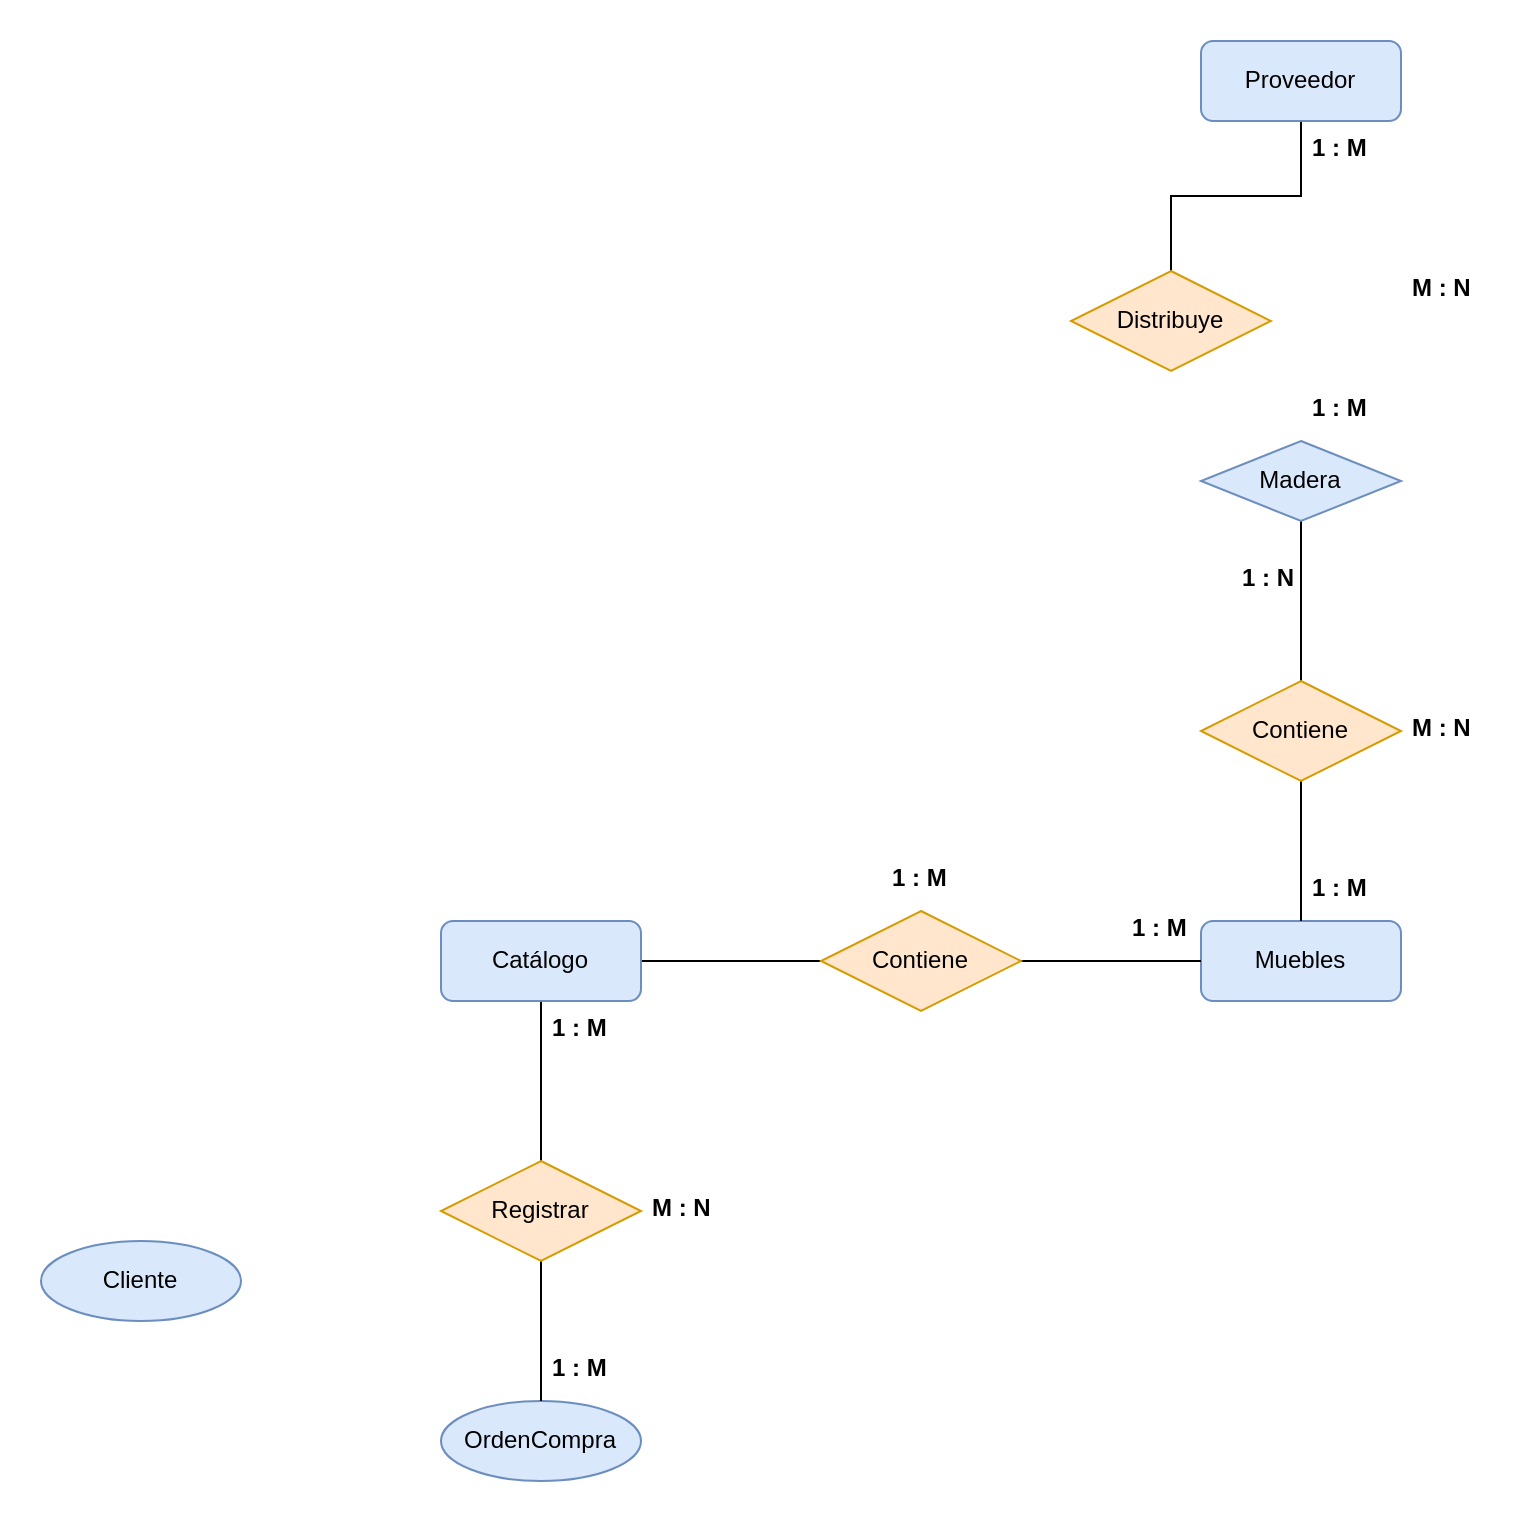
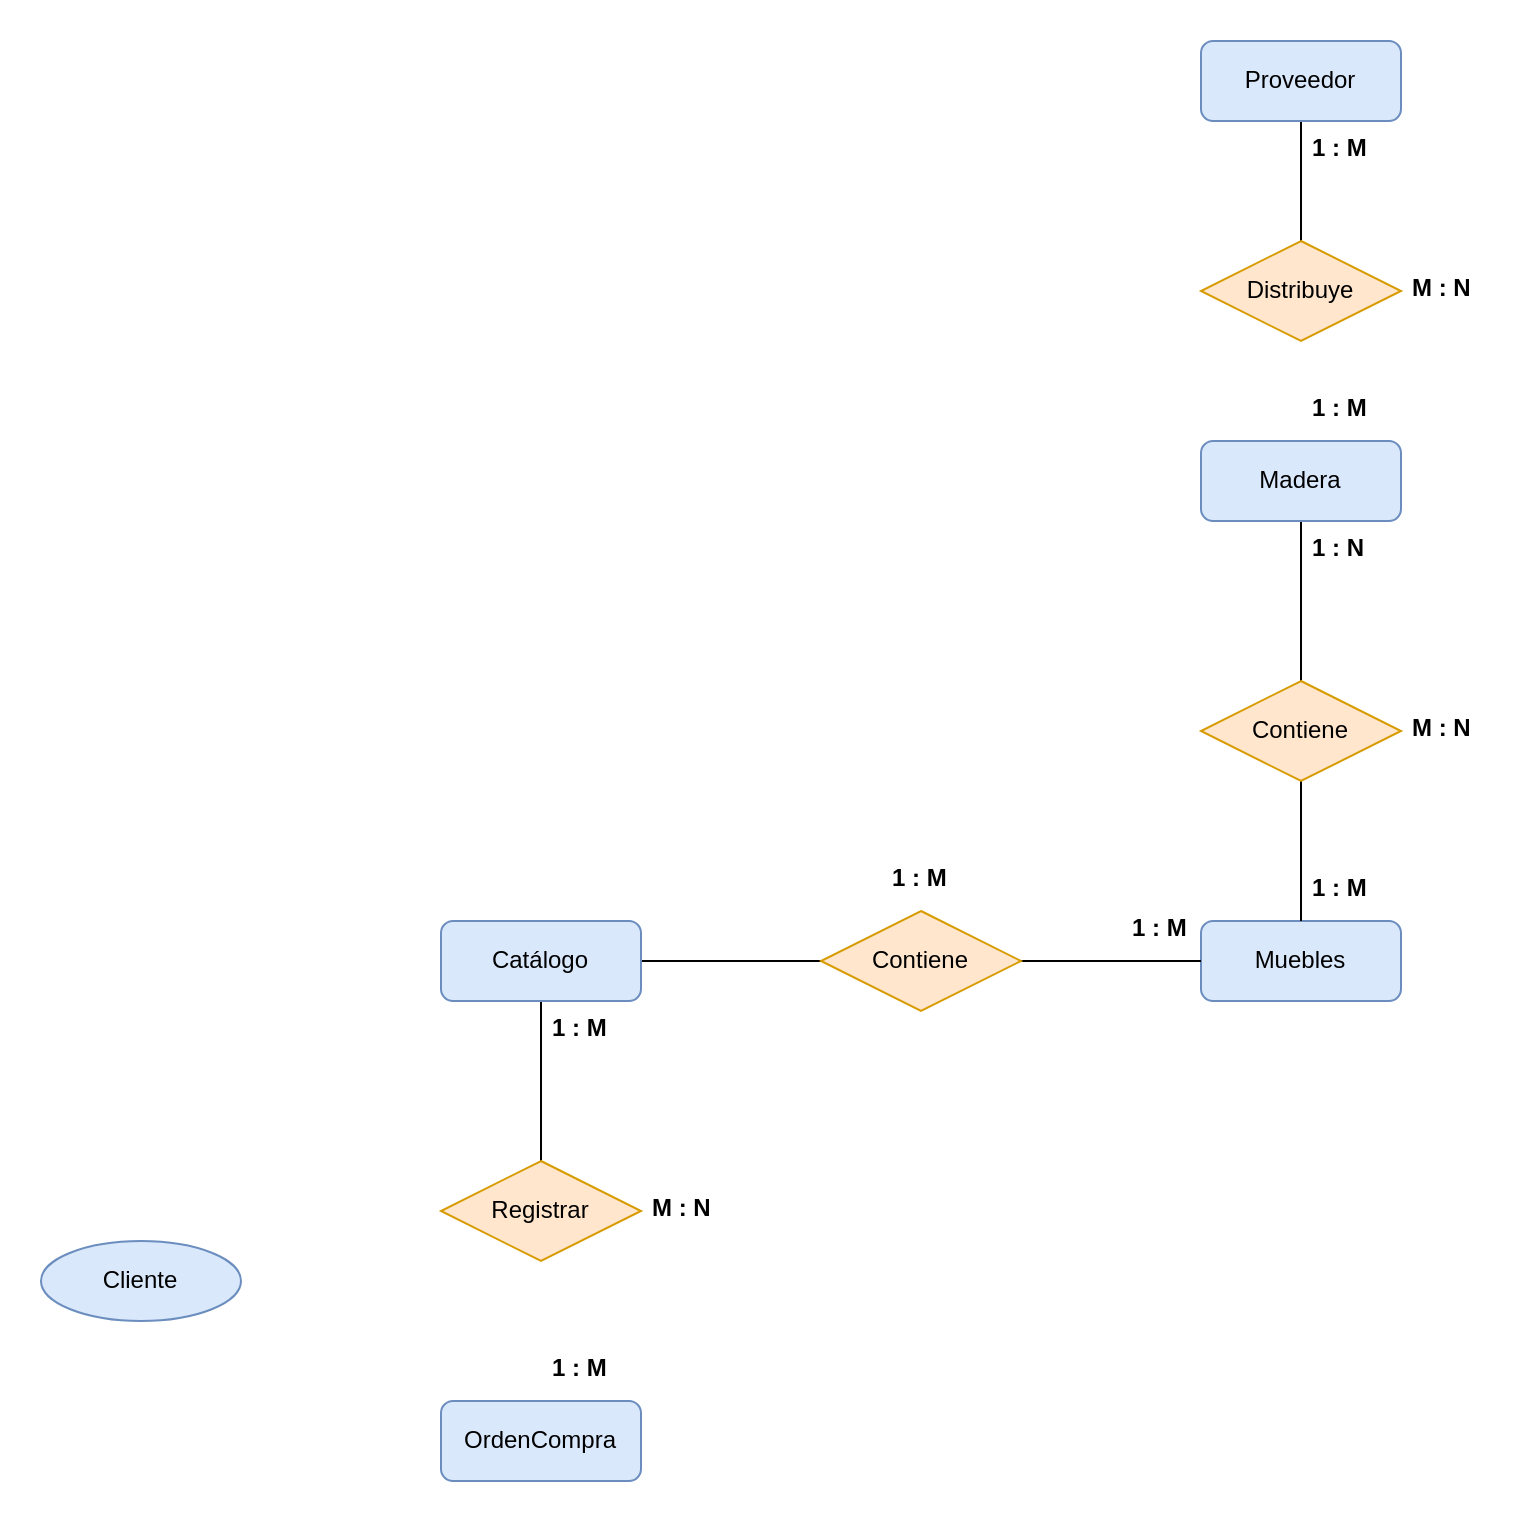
  <mxCell id="0" />
  <mxCell id="1" parent="0" />
  <mxCell id="2" value="Muebles" style="whiteSpace=wrap;html=1;align=center;fillColor=#dae8fc;strokeColor=#6c8ebf;rounded=1;" vertex="1" parent="1"><mxGeometry x="600" y="460" width="100" height="40" as="geometry" /></mxCell>
  <mxCell id="3" style="edgeStyle=orthogonalEdgeStyle;rounded=0;orthogonalLoop=1;jettySize=auto;html=1;entryX=0.5;entryY=0;entryDx=0;entryDy=0;endArrow=none;endFill=0;" edge="1" parent="1" source="4" target="11"><mxGeometry relative="1" as="geometry" /></mxCell>
- <mxCell id="4" value="Madera" style="rhombus;whiteSpace=wrap;html=1;align=center;fillColor=#dae8fc;strokeColor=#6c8ebf;" vertex="1" parent="1"><mxGeometry x="600" y="220" width="100" height="40" as="geometry" /></mxCell>
+ <mxCell id="4" value="Madera" style="whiteSpace=wrap;html=1;align=center;fillColor=#dae8fc;strokeColor=#6c8ebf;rounded=1;" vertex="1" parent="1"><mxGeometry x="600" y="220" width="100" height="40" as="geometry" /></mxCell>
  <mxCell id="5" value="Cliente" style="ellipse;whiteSpace=wrap;html=1;align=center;fillColor=#dae8fc;strokeColor=#6c8ebf;" vertex="1" parent="1"><mxGeometry y="620" width="100" height="40" as="geometry" x="20" /></mxCell>
- <mxCell id="6" value="OrdenCompra" style="ellipse;whiteSpace=wrap;html=1;align=center;fillColor=#dae8fc;strokeColor=#6c8ebf;" vertex="1" parent="1"><mxGeometry x="220" y="700" width="100" height="40" as="geometry" /></mxCell>
+ <mxCell id="6" value="OrdenCompra" style="whiteSpace=wrap;html=1;align=center;fillColor=#dae8fc;strokeColor=#6c8ebf;rounded=1;" vertex="1" parent="1"><mxGeometry x="220" y="700" width="100" height="40" as="geometry" /></mxCell>
  <mxCell id="7" style="edgeStyle=orthogonalEdgeStyle;rounded=0;orthogonalLoop=1;jettySize=auto;html=1;entryX=0;entryY=0.5;entryDx=0;entryDy=0;endArrow=none;endFill=0;" edge="1" parent="1" source="9" target="22"><mxGeometry relative="1" as="geometry" /></mxCell>
  <mxCell id="8" style="edgeStyle=orthogonalEdgeStyle;rounded=0;orthogonalLoop=1;jettySize=auto;html=1;entryX=0.5;entryY=0;entryDx=0;entryDy=0;endArrow=none;endFill=0;" edge="1" parent="1" source="9" target="26"><mxGeometry relative="1" as="geometry" /></mxCell>
  <mxCell id="9" value="Catálogo" style="whiteSpace=wrap;html=1;align=center;fillColor=#dae8fc;strokeColor=#6c8ebf;rounded=1;" vertex="1" parent="1"><mxGeometry x="220" y="460" width="100" height="40" as="geometry" /></mxCell>
  <mxCell id="10" style="edgeStyle=orthogonalEdgeStyle;rounded=0;orthogonalLoop=1;jettySize=auto;html=1;endArrow=none;endFill=0;" edge="1" parent="1" source="11" target="2"><mxGeometry relative="1" as="geometry" /></mxCell>
  <mxCell id="11" value="Contiene" style="shape=rhombus;perimeter=rhombusPerimeter;whiteSpace=wrap;html=1;align=center;fillColor=#ffe6cc;strokeColor=#d79b00;" vertex="1" parent="1"><mxGeometry x="600" y="340" width="100" height="50" as="geometry" /></mxCell>
  <mxCell id="12" value="M : N" style="text;strokeColor=none;fillColor=none;spacingLeft=4;spacingRight=4;overflow=hidden;rotatable=0;points=[[0,0.5],[1,0.5]];portConstraint=eastwest;fontSize=12;whiteSpace=wrap;html=1;fontStyle=1" vertex="1" parent="1"><mxGeometry x="700" y="350" width="40" height="30" as="geometry" /></mxCell>
- <mxCell id="13" value="1 : N" style="text;strokeColor=none;fillColor=none;spacingLeft=4;spacingRight=4;overflow=hidden;rotatable=0;points=[[0,0.5],[1,0.5]];portConstraint=eastwest;fontSize=12;whiteSpace=wrap;html=1;fontStyle=1" vertex="1" parent="1"><mxGeometry x="615" y="275" width="40" height="30" as="geometry" /></mxCell>
+ <mxCell id="13" value="1 : N" style="text;strokeColor=none;fillColor=none;spacingLeft=4;spacingRight=4;overflow=hidden;rotatable=0;points=[[0,0.5],[1,0.5]];portConstraint=eastwest;fontSize=12;whiteSpace=wrap;html=1;fontStyle=1" vertex="1" parent="1"><mxGeometry x="650" y="260" width="40" height="30" as="geometry" /></mxCell>
  <mxCell id="14" value="1 : M" style="text;strokeColor=none;fillColor=none;spacingLeft=4;spacingRight=4;overflow=hidden;rotatable=0;points=[[0,0.5],[1,0.5]];portConstraint=eastwest;fontSize=12;whiteSpace=wrap;html=1;fontStyle=1" vertex="1" parent="1"><mxGeometry x="650" y="430" width="40" height="30" as="geometry" /></mxCell>
  <mxCell id="15" style="edgeStyle=orthogonalEdgeStyle;rounded=0;orthogonalLoop=1;jettySize=auto;html=1;entryX=0.5;entryY=0;entryDx=0;entryDy=0;endArrow=none;endFill=0;" edge="1" parent="1" source="16" target="17"><mxGeometry relative="1" as="geometry" /></mxCell>
  <mxCell id="16" value="Proveedor" style="whiteSpace=wrap;html=1;align=center;fillColor=#dae8fc;strokeColor=#6c8ebf;rounded=1;" vertex="1" parent="1"><mxGeometry x="600" y="20" width="100" height="40" as="geometry" /></mxCell>
- <mxCell id="17" value="Distribuye" style="shape=rhombus;perimeter=rhombusPerimeter;whiteSpace=wrap;html=1;align=center;fillColor=#ffe6cc;strokeColor=#d79b00;" vertex="1" parent="1"><mxGeometry x="535" y="135" width="100" height="50" as="geometry" /></mxCell>
+ <mxCell id="17" value="Distribuye" style="shape=rhombus;perimeter=rhombusPerimeter;whiteSpace=wrap;html=1;align=center;fillColor=#ffe6cc;strokeColor=#d79b00;" vertex="1" parent="1"><mxGeometry x="600" y="120" width="100" height="50" as="geometry" /></mxCell>
  <mxCell id="18" value="M : N" style="text;strokeColor=none;fillColor=none;spacingLeft=4;spacingRight=4;overflow=hidden;rotatable=0;points=[[0,0.5],[1,0.5]];portConstraint=eastwest;fontSize=12;whiteSpace=wrap;html=1;fontStyle=1" vertex="1" parent="1"><mxGeometry x="700" y="130" width="40" height="30" as="geometry" /></mxCell>
  <mxCell id="19" value="1 : M" style="text;strokeColor=none;fillColor=none;spacingLeft=4;spacingRight=4;overflow=hidden;rotatable=0;points=[[0,0.5],[1,0.5]];portConstraint=eastwest;fontSize=12;whiteSpace=wrap;html=1;fontStyle=1" vertex="1" parent="1"><mxGeometry x="650" y="60" width="40" height="30" as="geometry" /></mxCell>
  <mxCell id="20" value="1 : M" style="text;strokeColor=none;fillColor=none;spacingLeft=4;spacingRight=4;overflow=hidden;rotatable=0;points=[[0,0.5],[1,0.5]];portConstraint=eastwest;fontSize=12;whiteSpace=wrap;html=1;fontStyle=1" vertex="1" parent="1"><mxGeometry x="650" y="190" width="40" height="30" as="geometry" /></mxCell>
  <mxCell id="21" style="edgeStyle=orthogonalEdgeStyle;rounded=0;orthogonalLoop=1;jettySize=auto;html=1;entryX=0;entryY=0.5;entryDx=0;entryDy=0;endArrow=none;endFill=0;" edge="1" parent="1" source="22" target="2"><mxGeometry relative="1" as="geometry" /></mxCell>
  <mxCell id="22" value="Contiene" style="shape=rhombus;perimeter=rhombusPerimeter;whiteSpace=wrap;html=1;align=center;fillColor=#ffe6cc;strokeColor=#d79b00;" vertex="1" parent="1"><mxGeometry x="410" y="455" width="100" height="50" as="geometry" /></mxCell>
  <mxCell id="23" value="1 : M" style="text;strokeColor=none;fillColor=none;spacingLeft=4;spacingRight=4;overflow=hidden;rotatable=0;points=[[0,0.5],[1,0.5]];portConstraint=eastwest;fontSize=12;whiteSpace=wrap;html=1;fontStyle=1" vertex="1" parent="1"><mxGeometry x="440" y="425" width="40" height="30" as="geometry" /></mxCell>
  <mxCell id="24" value="1 : M" style="text;strokeColor=none;fillColor=none;spacingLeft=4;spacingRight=4;overflow=hidden;rotatable=0;points=[[0,0.5],[1,0.5]];portConstraint=eastwest;fontSize=12;whiteSpace=wrap;html=1;fontStyle=1" vertex="1" parent="1"><mxGeometry x="560" y="450" width="40" height="30" as="geometry" /></mxCell>
- <mxCell id="25" style="edgeStyle=orthogonalEdgeStyle;rounded=0;orthogonalLoop=1;jettySize=auto;html=1;entryX=0.5;entryY=0;entryDx=0;entryDy=0;endArrow=none;endFill=0;" edge="1" parent="1" source="26" target="6"><mxGeometry relative="1" as="geometry" /></mxCell>
  <mxCell id="26" value="Registrar" style="shape=rhombus;perimeter=rhombusPerimeter;whiteSpace=wrap;html=1;align=center;fillColor=#ffe6cc;strokeColor=#d79b00;" vertex="1" parent="1"><mxGeometry x="220" y="580" width="100" height="50" as="geometry" /></mxCell>
  <mxCell id="27" value="M : N" style="text;strokeColor=none;fillColor=none;spacingLeft=4;spacingRight=4;overflow=hidden;rotatable=0;points=[[0,0.5],[1,0.5]];portConstraint=eastwest;fontSize=12;whiteSpace=wrap;html=1;fontStyle=1" vertex="1" parent="1"><mxGeometry x="320" y="590" width="40" height="30" as="geometry" /></mxCell>
  <mxCell id="28" value="1 : M" style="text;strokeColor=none;fillColor=none;spacingLeft=4;spacingRight=4;overflow=hidden;rotatable=0;points=[[0,0.5],[1,0.5]];portConstraint=eastwest;fontSize=12;whiteSpace=wrap;html=1;fontStyle=1" vertex="1" parent="1"><mxGeometry x="270" y="670" width="40" height="30" as="geometry" /></mxCell>
  <mxCell id="29" value="1 : M" style="text;strokeColor=none;fillColor=none;spacingLeft=4;spacingRight=4;overflow=hidden;rotatable=0;points=[[0,0.5],[1,0.5]];portConstraint=eastwest;fontSize=12;whiteSpace=wrap;html=1;fontStyle=1" vertex="1" parent="1"><mxGeometry x="270" y="500" width="40" height="30" as="geometry" /></mxCell>
